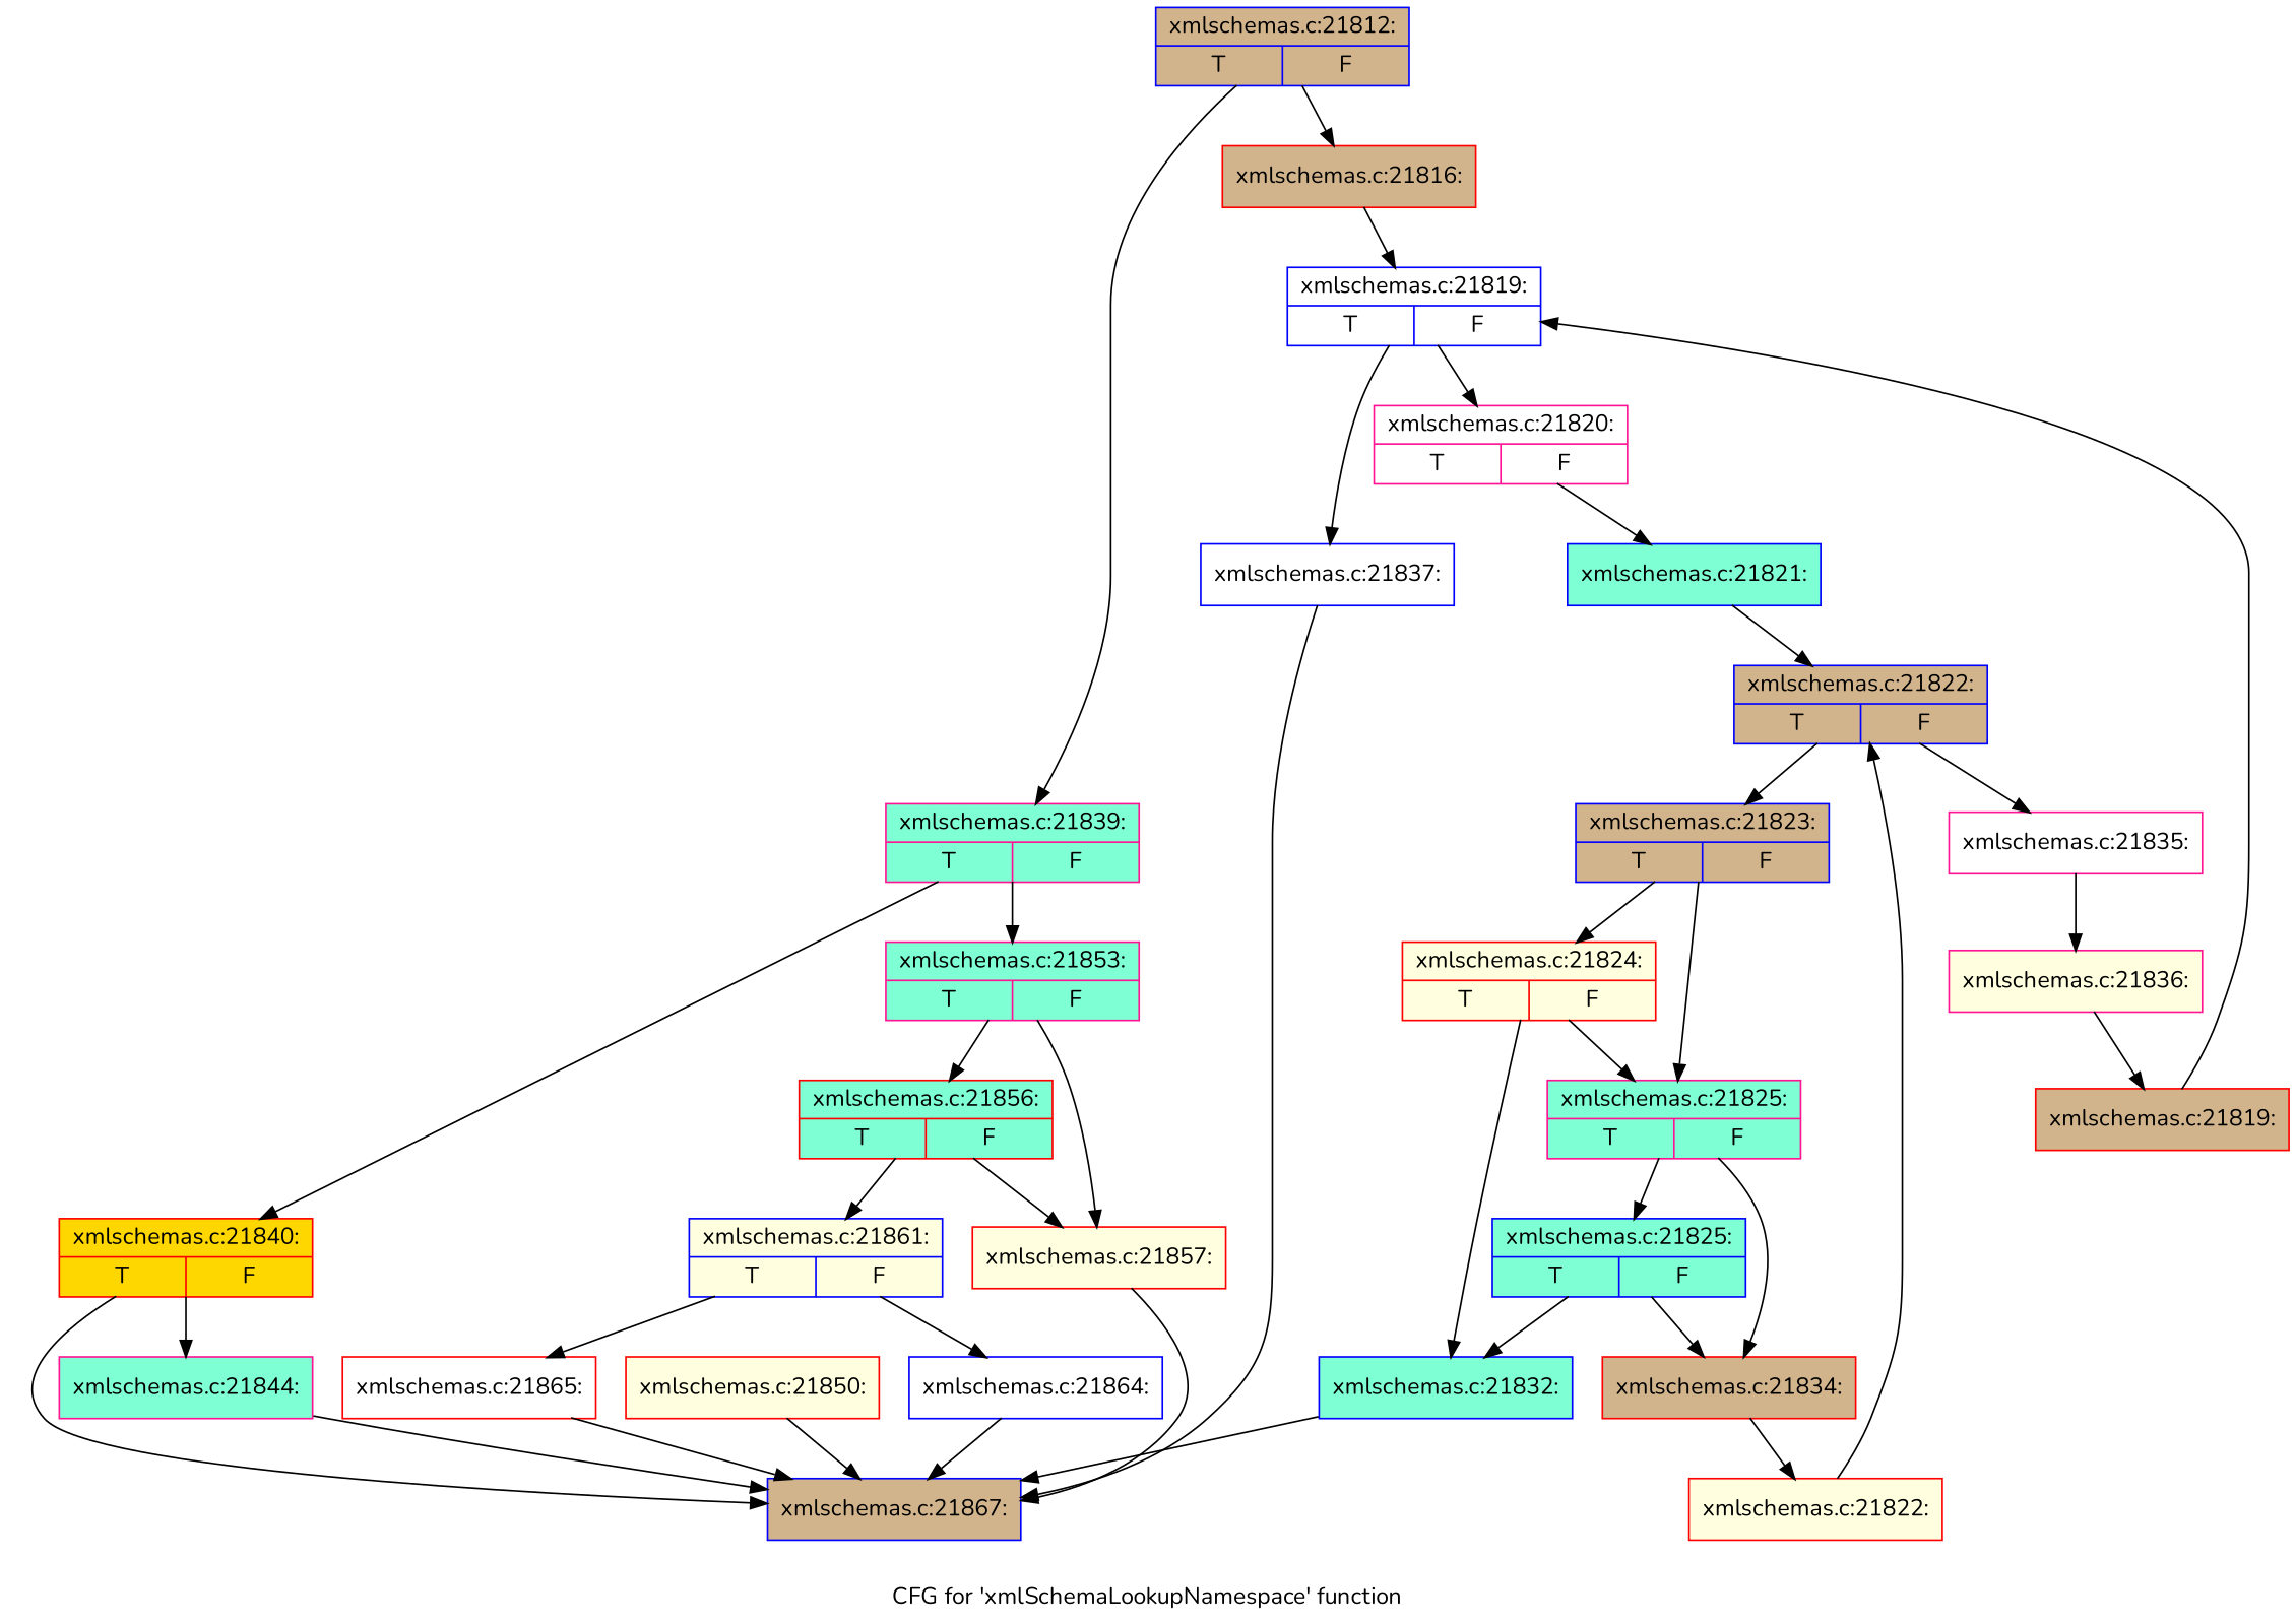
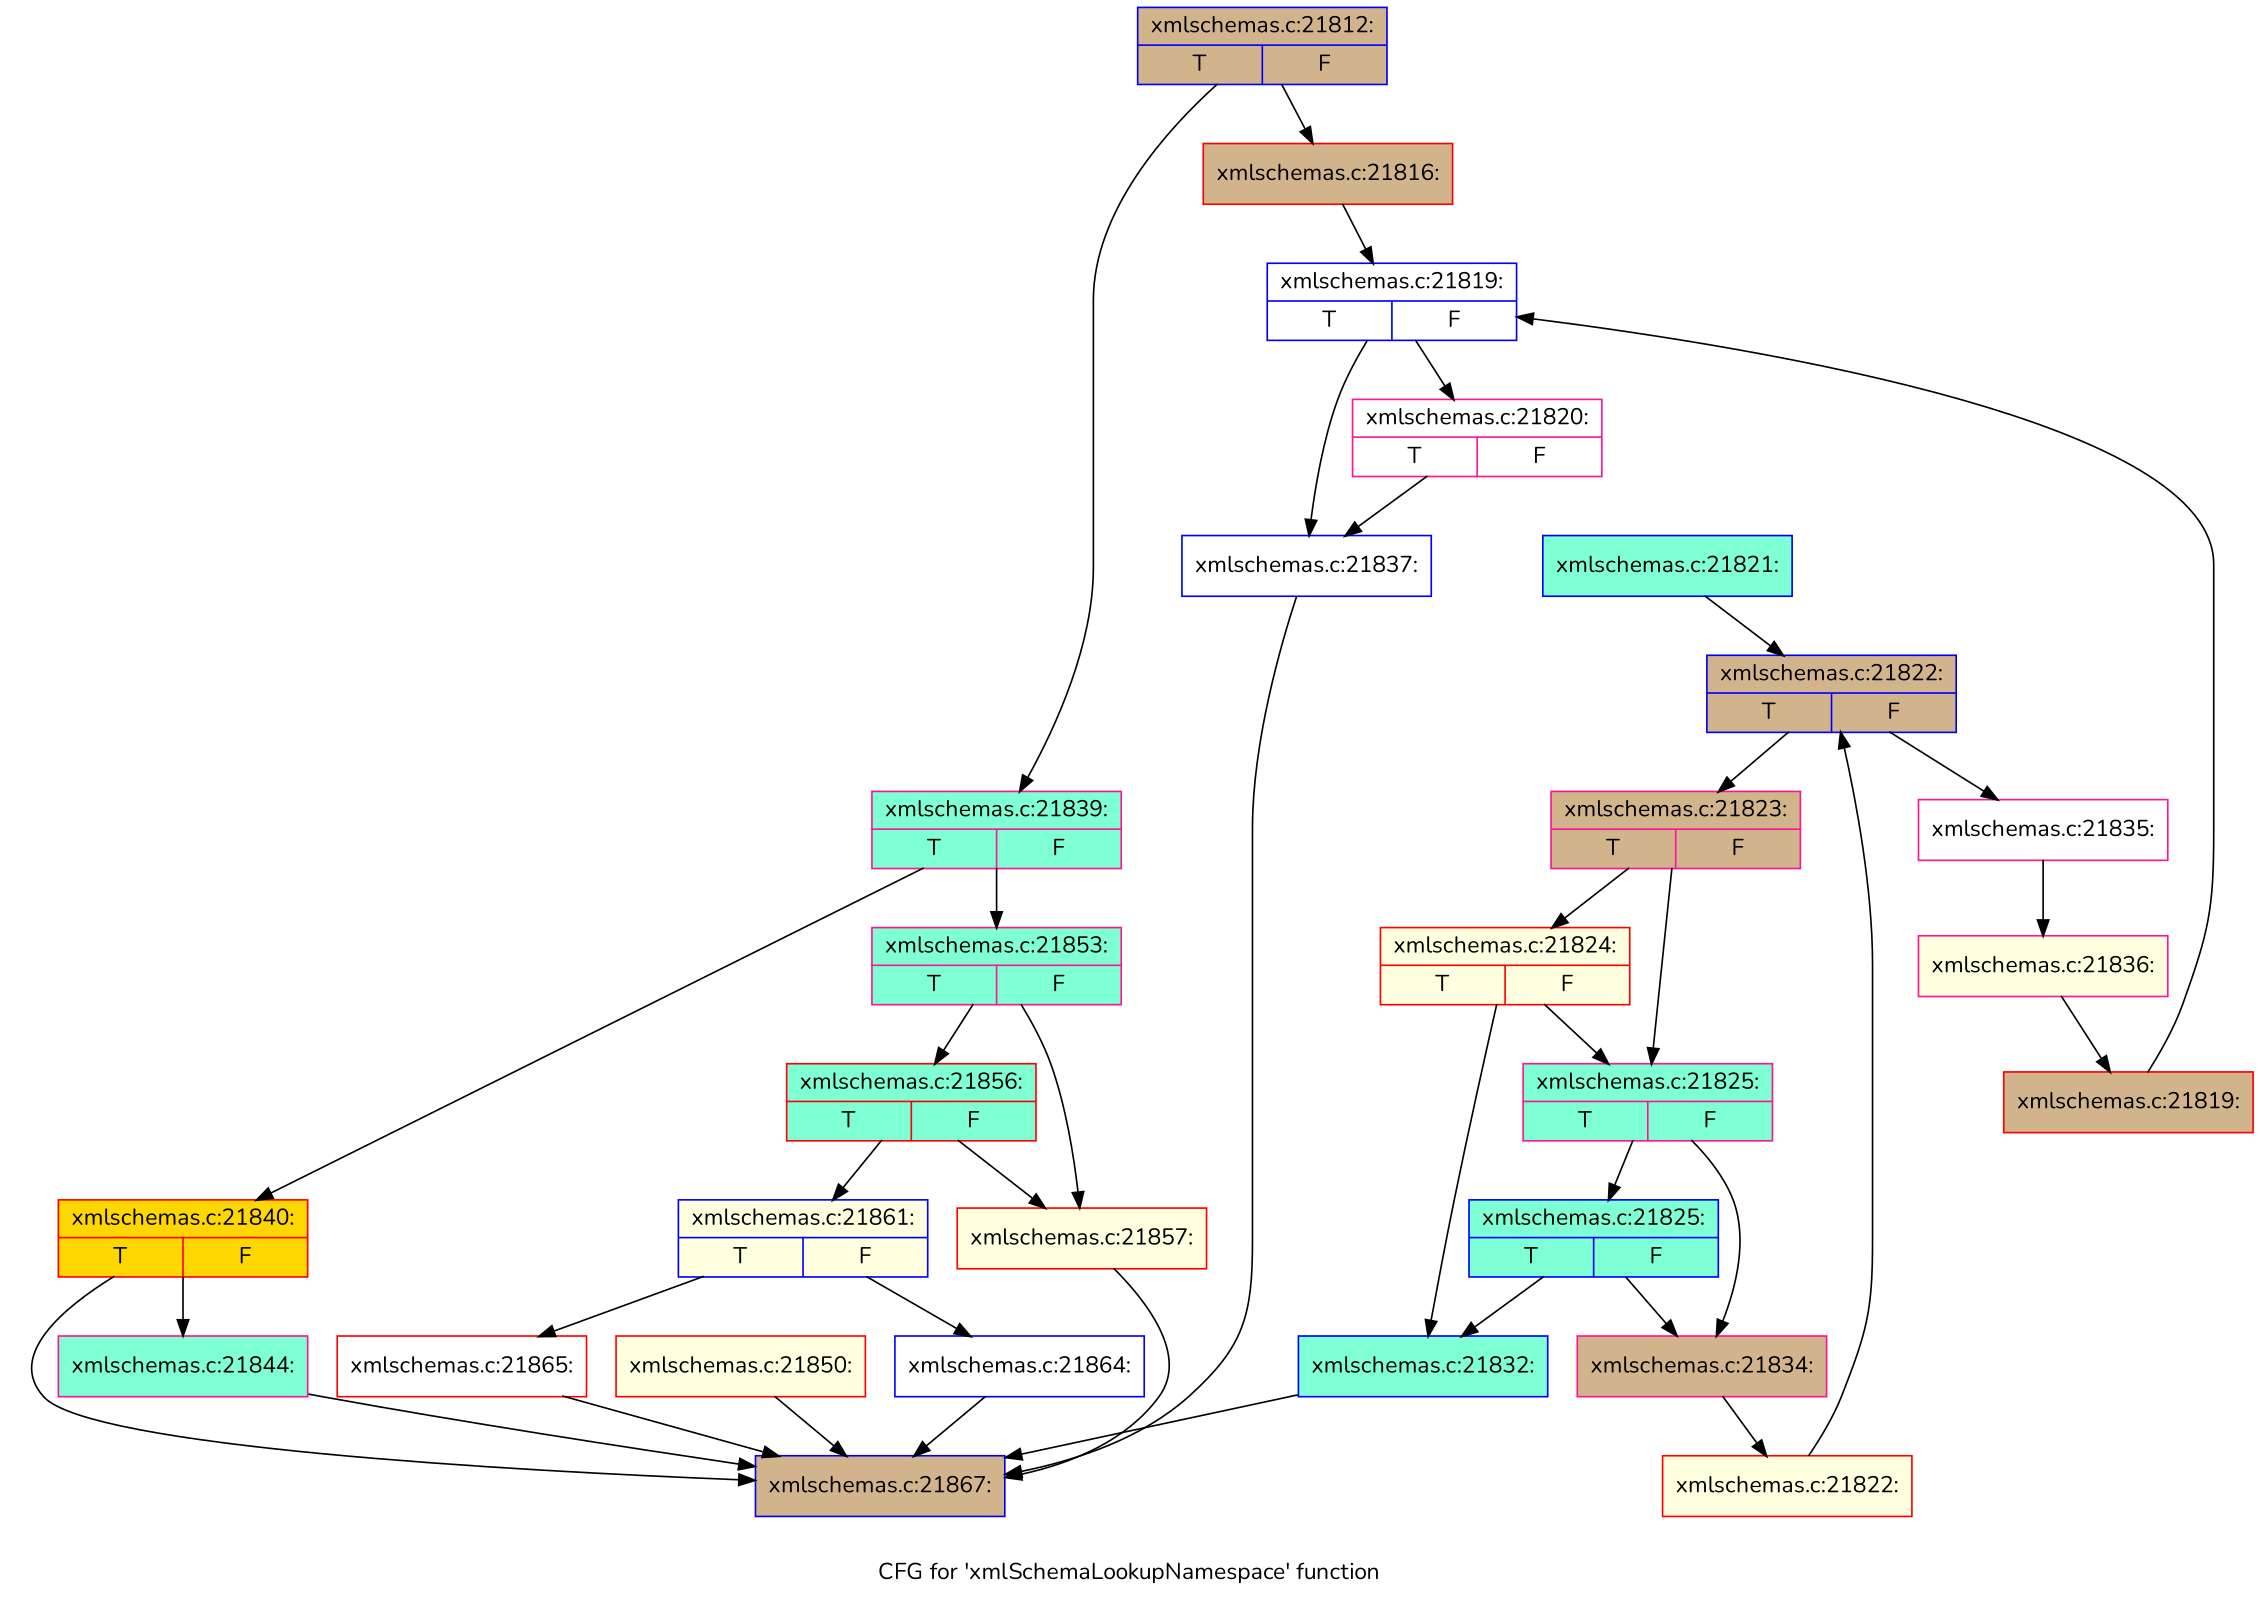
  digraph {
    fontname=Nunito
    label="CFG for 'xmlSchemaLookupNamespace' function"
    node [color=blue fillcolor=aquamarine fontname=Nunito shape=record style=filled]
    edge [fontname=Nunito]
    n1 [fillcolor=tan label="{xmlschemas.c:21812:|{<s0>T|<s1>F}}"]
    n2 [color=red fillcolor=tan label="{xmlschemas.c:21816:}"]
    n3 [color=deeppink label="{xmlschemas.c:21839:|{<s0>T|<s1>F}}"]
    n4 [fillcolor=white label="{xmlschemas.c:21819:|{<s0>T|<s1>F}}"]
    n5 [color=red fillcolor=gold label="{xmlschemas.c:21840:|{<s0>T|<s1>F}}"]
    n6 [color=deeppink label="{xmlschemas.c:21853:|{<s0>T|<s1>F}}"]
    n7 [color=deeppink fillcolor=white label="{xmlschemas.c:21820:|{<s0>T|<s1>F}}"]
    n8 [fillcolor=white label="{xmlschemas.c:21837:}"]
    n9 [fillcolor=tan label="{xmlschemas.c:21867:}"]
    n10 [color=deeppink label="{xmlschemas.c:21844:}"]
    n11 [color=red fillcolor=lightyellow label="{xmlschemas.c:21857:}"]
    n12 [color=red label="{xmlschemas.c:21856:|{<s0>T|<s1>F}}"]
    n13 [label="{xmlschemas.c:21821:}"]
    n14 [fillcolor=tan label="{xmlschemas.c:21822:|{<s0>T|<s1>F}}"]
    n15 [color=deeppink fillcolor=lightyellow label="{xmlschemas.c:21836:}"]
    n16 [color=red fillcolor=tan label="{xmlschemas.c:21819:}"]
-   n17 [fillcolor=tan label="{xmlschemas.c:21823:|{<s0>T|<s1>F}}"]
+   n17 [color=deeppink fillcolor=tan label="{xmlschemas.c:21823:|{<s0>T|<s1>F}}"]
    n18 [color=deeppink fillcolor=white label="{xmlschemas.c:21835:}"]
    n19 [color=red fillcolor=lightyellow label="{xmlschemas.c:21824:|{<s0>T|<s1>F}}"]
    n20 [color=deeppink label="{xmlschemas.c:21825:|{<s0>T|<s1>F}}"]
    n21 [label="{xmlschemas.c:21832:}"]
    n22 [label="{xmlschemas.c:21825:|{<s0>T|<s1>F}}"]
-   n23 [color=red fillcolor=tan label="{xmlschemas.c:21834:}"]
+   n23 [color=deeppink fillcolor=tan label="{xmlschemas.c:21834:}"]
    n24 [color=red fillcolor=lightyellow label="{xmlschemas.c:21822:}"]
    n25 [color=red fillcolor=lightyellow label="{xmlschemas.c:21850:}"]
    n26 [fillcolor=lightyellow label="{xmlschemas.c:21861:|{<s0>T|<s1>F}}"]
    n27 [fillcolor=white label="{xmlschemas.c:21864:}"]
    n28 [color=red fillcolor=white label="{xmlschemas.c:21865:}"]
    n1 -> n2
    n1 -> n3
    n2 -> n4
    n3 -> n5
    n3 -> n6
    n4 -> n7
    n4 -> n8
    n5 -> n9
    n5 -> n10
    n6 -> n11
    n6 -> n12
-   n7 -> n13
+   n7 -> n8
    n8 -> n9
    n10 -> n9
    n11 -> n9
    n12 -> n11
    n12 -> n26
    n13 -> n14
    n14 -> n17
    n14 -> n18
    n15 -> n16
    n16 -> n4
    n17 -> n19
    n17 -> n20
    n18 -> n15
    n19 -> n20
    n19 -> n21
    n20 -> n22
    n20 -> n23
    n21 -> n9
    n22 -> n21
    n22 -> n23
    n23 -> n24
    n24 -> n14
    n25 -> n9
    n26 -> n27
    n26 -> n28
    n27 -> n9
    n28 -> n9
  }
